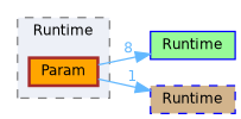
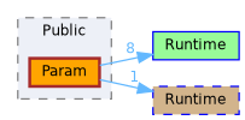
  digraph {
    compound=true
    rankdir=LR
    node [color=blue fontname=Helvetica fontsize=10 shape=box]
    edge [color=steelblue1 fontcolor=steelblue1 fontname=Helvetica fontsize=10 labeldistance=1.5 labelfontname=Helvetica labelfontsize=10]
    n1 [color=brown fillcolor=orange height=0.2 label=Param style="filled,bold" width=0.4]
    n2 [fillcolor=palegreen height=0.2 label=Runtime style=filled width=0.4]
    n3 [fillcolor=tan height=0.2 label=Runtime style="filled,dashed" width=0.4]
    subgraph cluster_1 {
      bgcolor="#edf0f7"
      fontname=Helvetica
      fontsize=10
-     label=Runtime
+     label=Public
      pencolor=grey50
      style="filled,dashed"
      n1
    }
    n1 -> n2 [headlabel=8]
    n1 -> n3 [headlabel=1]
  }
